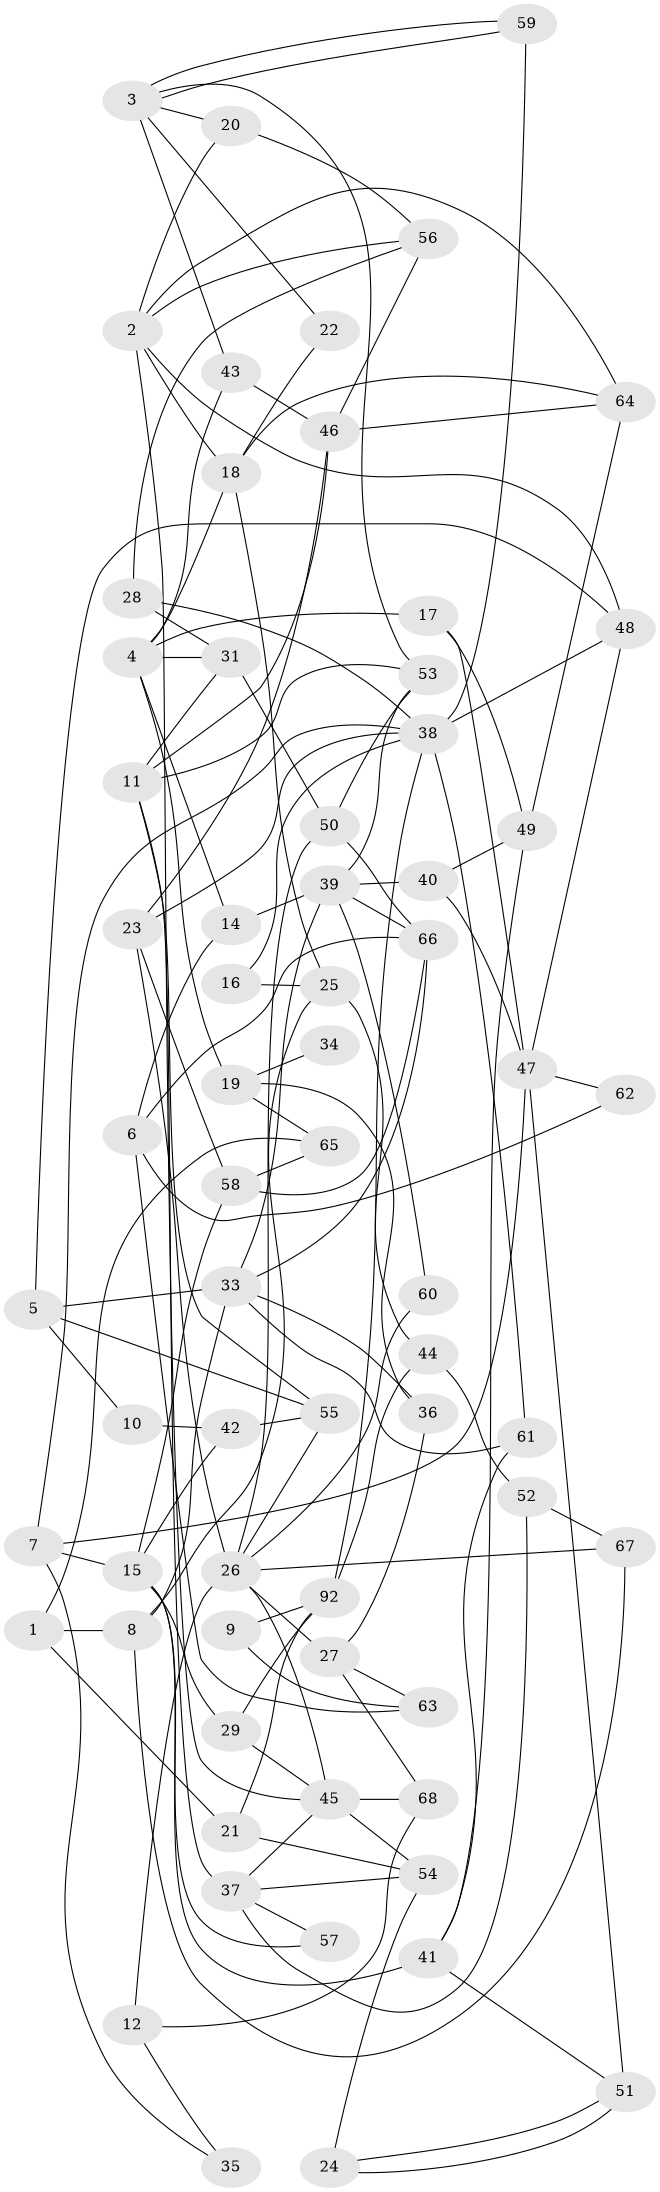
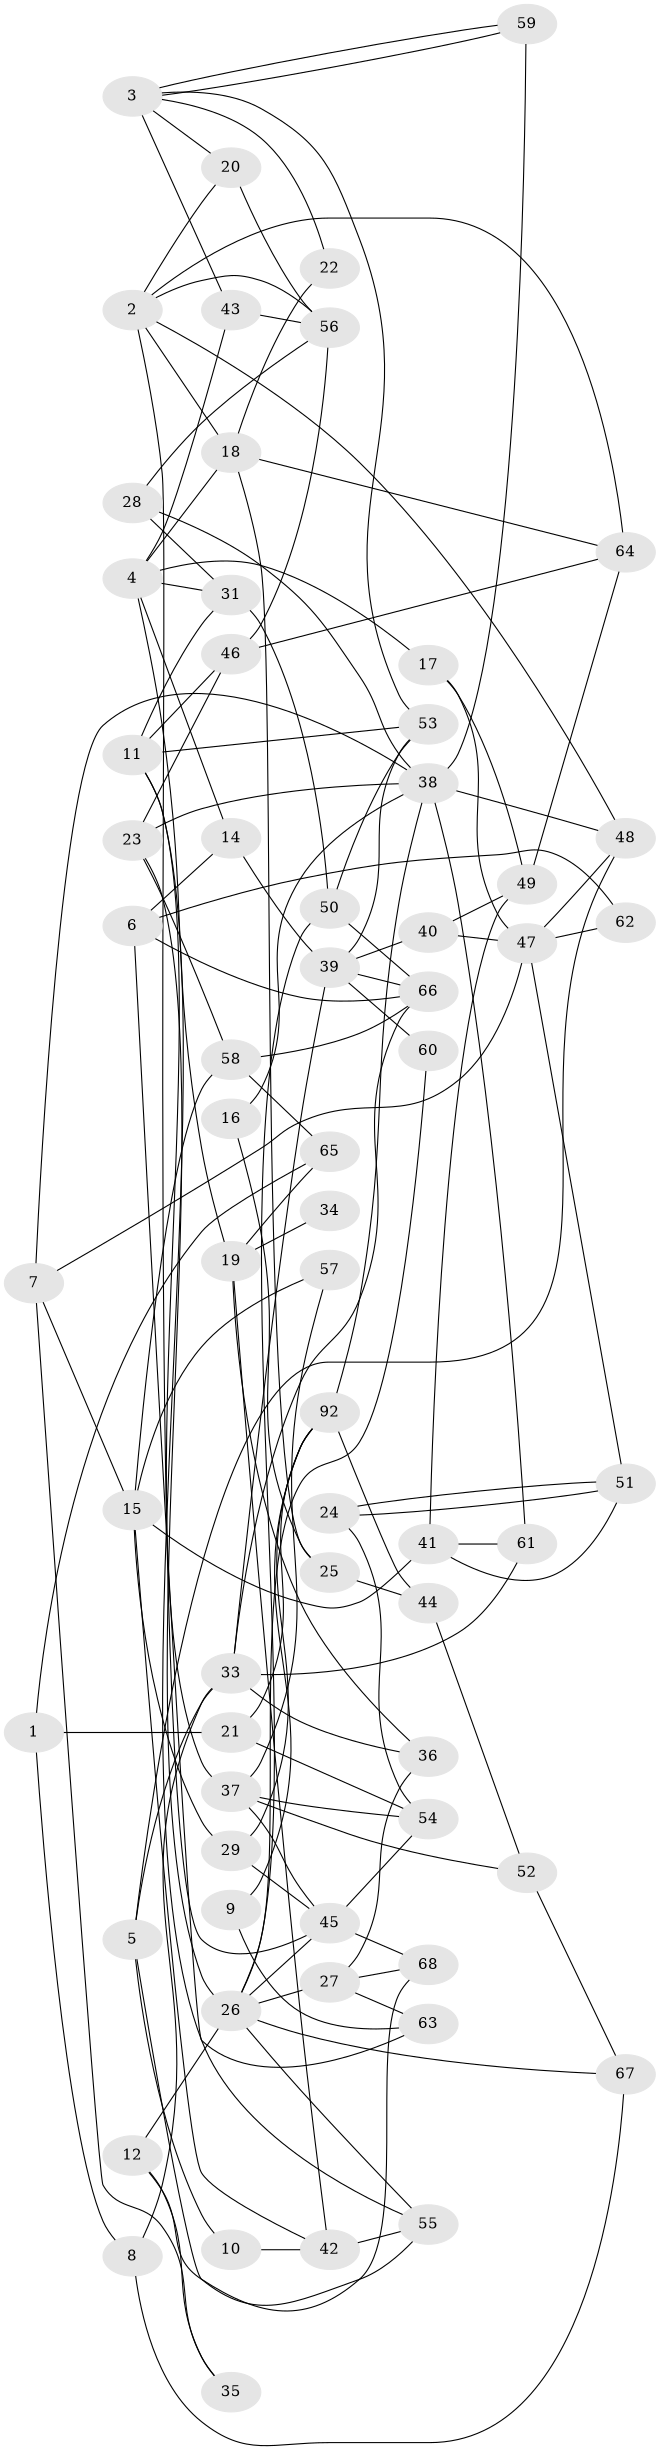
  graph {
    rankdir=LR
    node [color=gray90 style=filled]
    1
    8
    21
    65
    33
    25
    67
    n8 [label=92]
    54
    43
    46
    2
    18
    20
    45
    48
    56
    64
    22
    68
    3
    53
    59
    4
    14
    17
    19
    31
    39
    47
    49
    42
    34
    36
    50
    5
    10
    55
    66
    61
    6
    62
    63
    7
    15
    35
    38
    29
    41
    57
    58
    51
    44
    9
    11
    37
    52
    12
    26
    27
    60
    40
    16
    23
    24
    28
    1 -- 8
    1 -- 21
    1 -- 65
    8 -- 33
-   8 -- 25
    8 -- 67
    21 -- n8
    21 -- 54
    33 -- 39
    33 -- 36
    33 -- 66
    33 -- 61
    25 -- 44
    n8 -- 38
    n8 -- 44
-   43 -- 46
+   43 -- 56
    46 -- 56
    46 -- 64
    2 -- 18
    2 -- 20
    2 -- 45
    2 -- 48
    2 -- 56
    2 -- 64
    18 -- 25
    18 -- 64
    18 -- 22
    20 -- 56
    45 -- 54
    45 -- 68
    3 -- 43
    3 -- 20
    3 -- 22
    3 -- 53
    3 -- 59
    3 -- 59
    4 -- 43
    4 -- 18
    4 -- 14
    4 -- 17
    4 -- 19
    4 -- 31
    14 -- 39
    17 -- 47
    17 -- 49
    19 -- 65
+   19 -- 42
    19 -- 34
    19 -- 36
    31 -- 50
    39 -- 53
    39 -- 66
    39 -- 60
    39 -- 40
    47 -- 48
    47 -- 62
    47 -- 51
    49 -- 64
    42 -- 55
    50 -- 53
    50 -- 66
    5 -- 33
    5 -- 48
    5 -- 10
    5 -- 55
    10 -- 42
    6 -- 14
    6 -- 66
    6 -- 62
    6 -- 63
    7 -- 47
    7 -- 15
    7 -- 35
    7 -- 38
    15 -- 42
    15 -- 29
    15 -- 41
    15 -- 57
    15 -- 58
    38 -- 48
    38 -- 59
    38 -- 61
    29 -- n8
    29 -- 45
    41 -- 49
    41 -- 61
    41 -- 51
    58 -- 65
    58 -- 66
    44 -- 52
    9 -- n8
    9 -- 63
    11 -- 46
    11 -- 53
    11 -- 31
    11 -- 55
    11 -- 37
    37 -- 54
    37 -- 45
    37 -- 57
    37 -- 52
    52 -- 67
    12 -- 68
    12 -- 35
    12 -- 26
    26 -- 67
    26 -- 45
    26 -- 50
    26 -- 55
    26 -- 27
    26 -- 60
    27 -- 68
    27 -- 36
    27 -- 63
    40 -- 47
    40 -- 49
    16 -- 25
    16 -- 38
    23 -- 46
    23 -- 38
    23 -- 58
    23 -- 26
    24 -- 54
    24 -- 51
    24 -- 51
    28 -- 56
    28 -- 31
    28 -- 38
  }
